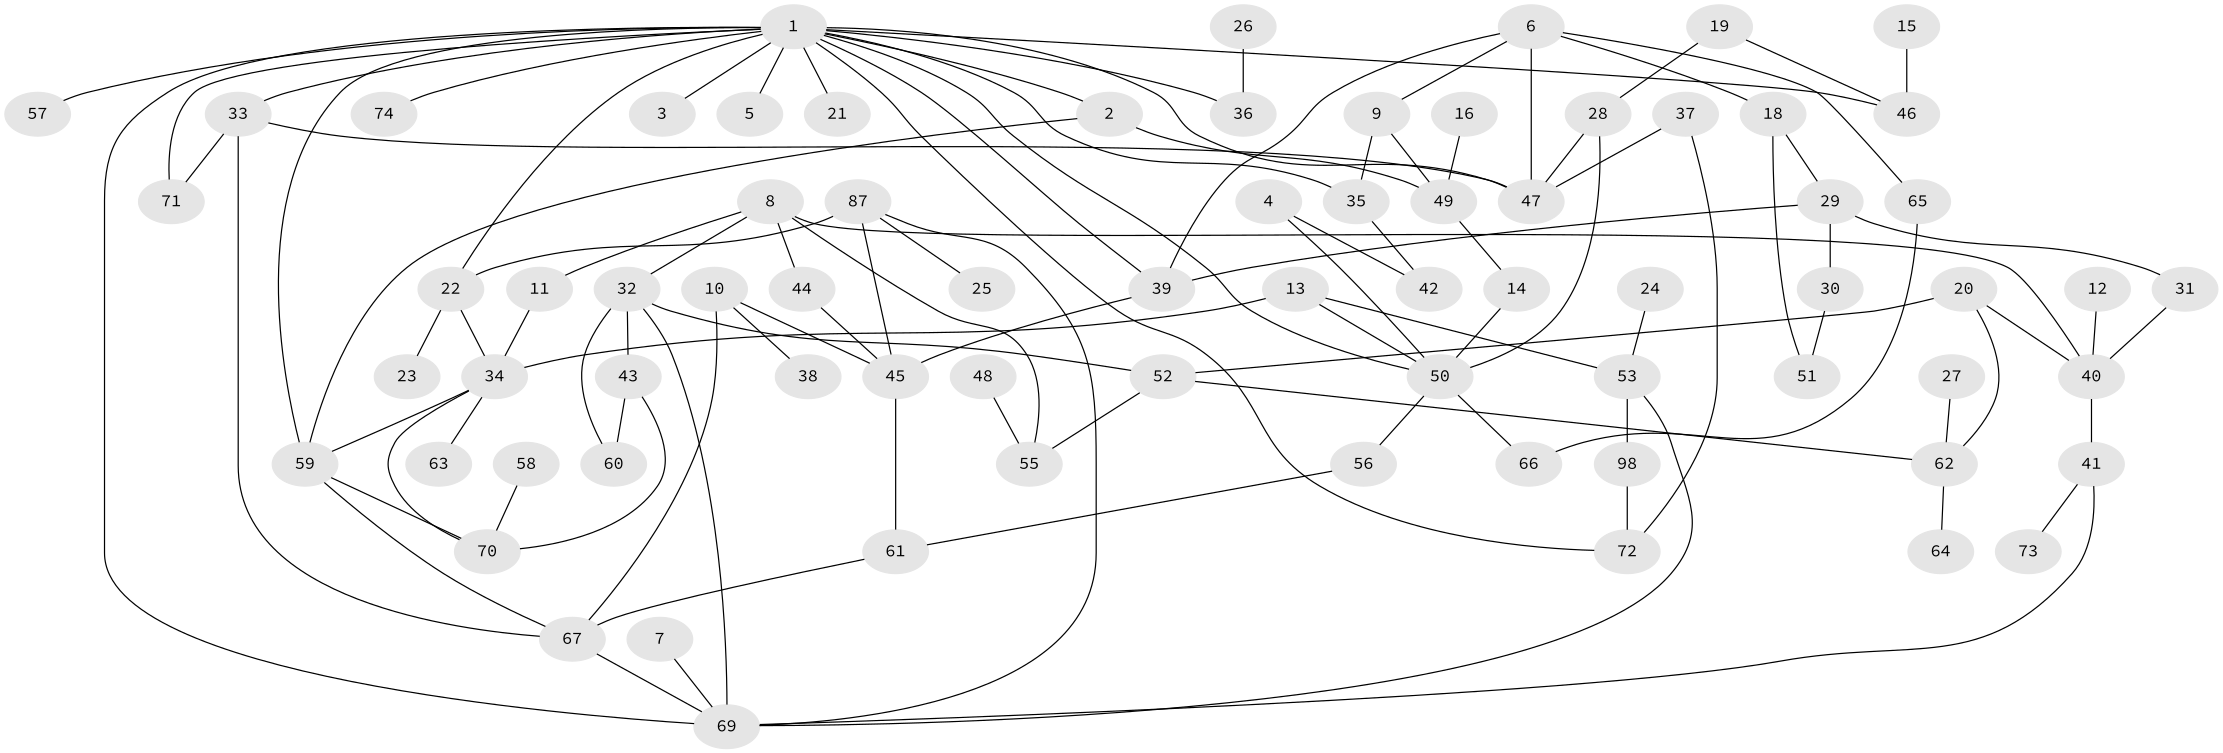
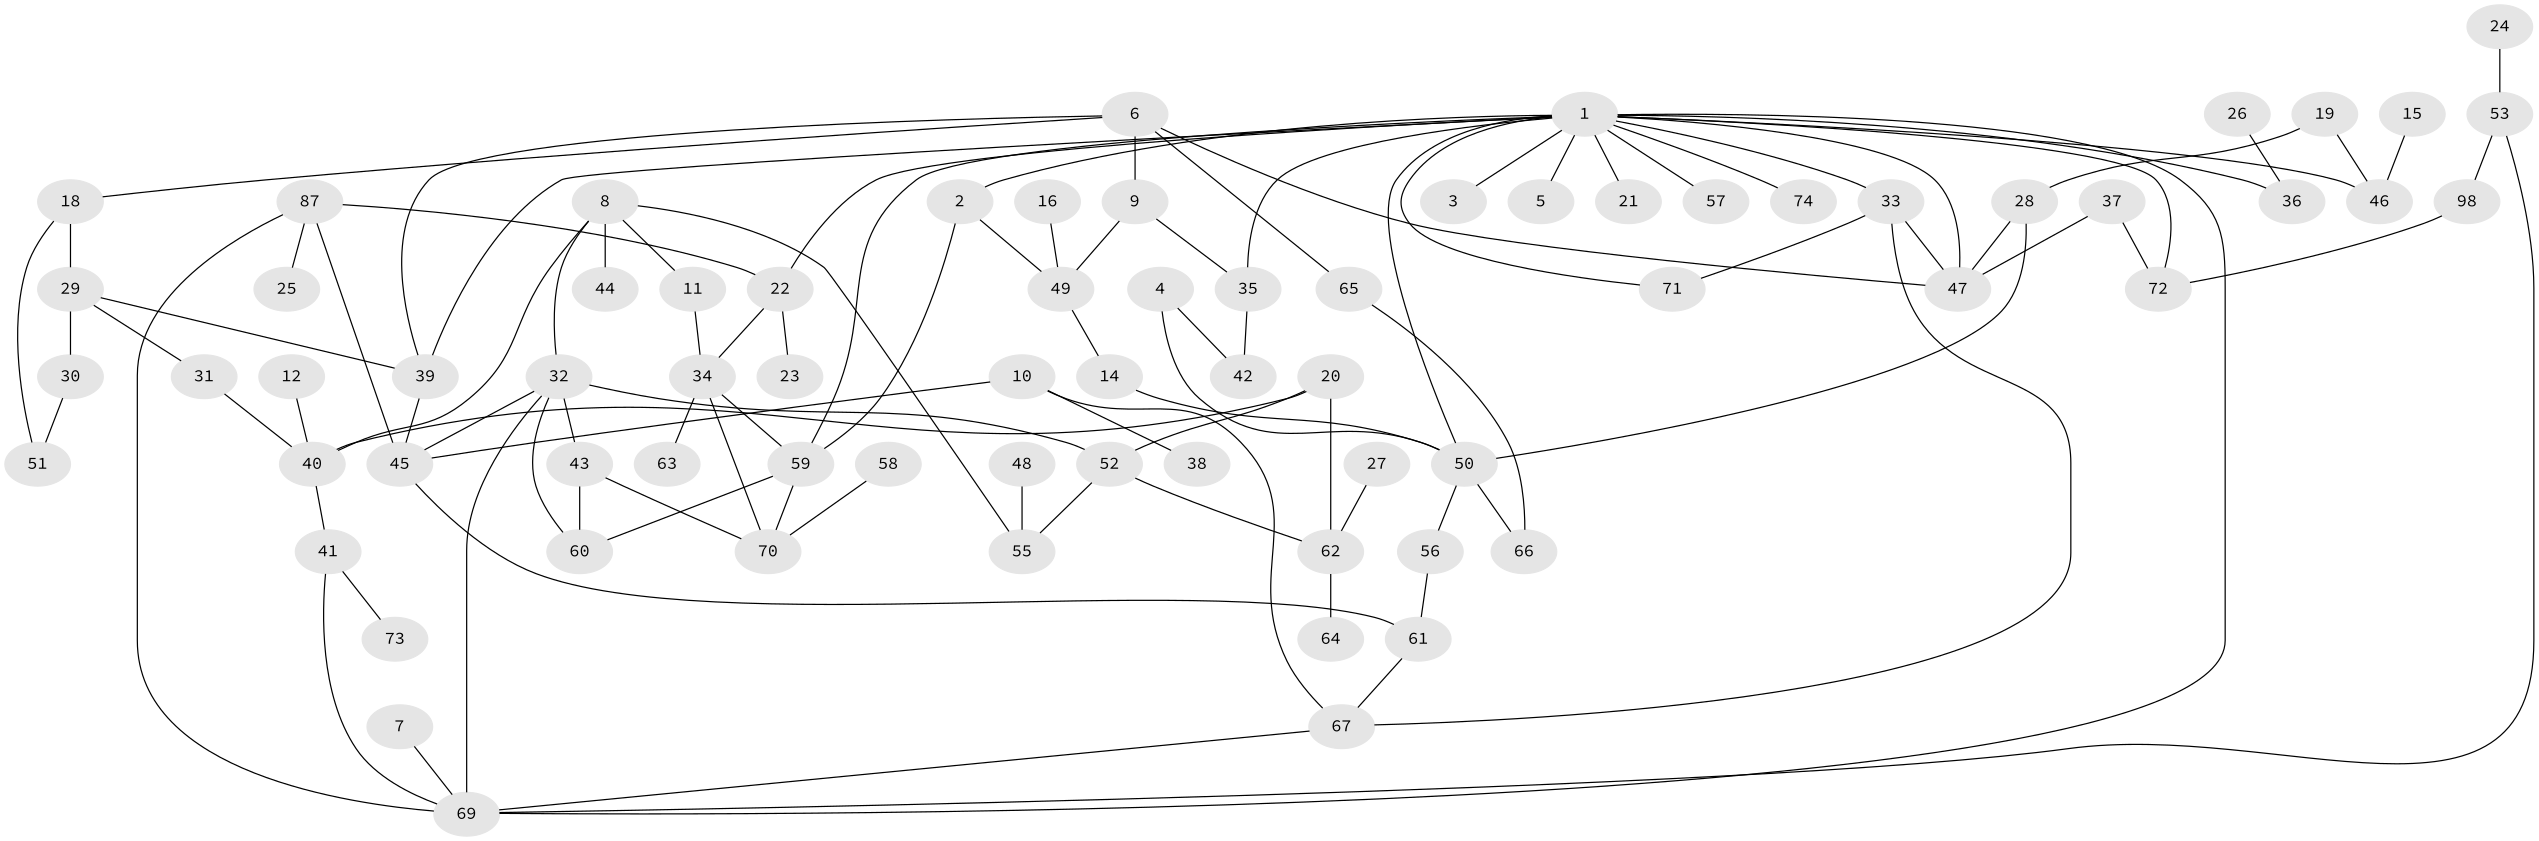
  graph {
    fontname="Source Code Pro"
    node [color=gray90 fontname="Source Code Pro" style=filled]
    edge [fontname="Source Code Pro" weight=1.0]
    1
    2
    3
    5
    21
    22
    33
    35
    36
    39
    46
    47
    50
    57
    59
    69
    71
    72
    74
    49
    34
    23
    67
    42
    45
    56
    66
    70
    14
    4
    61
    6
    9
    18
    65
    29
    51
    7
    8
    11
    32
    40
    44
    55
    52
    43
    60
    41
    10
    38
    63
    12
-   13
    53
    n55 [label=98]
    15
    16
    n58 [label=87]
    25
    30
    31
    19
    28
    20
    62
    64
    24
    26
    27
    37
    73
    48
    58
    1 -- 2
    1 -- 3
    1 -- 5
    1 -- 21
    1 -- 22
    1 -- 33
    1 -- 35
    1 -- 36
    1 -- 39
    1 -- 46
    1 -- 47
    1 -- 50
    1 -- 57
    1 -- 59
    1 -- 69
    1 -- 71
    1 -- 72
    1 -- 74
    2 -- 59
    2 -- 49
    22 -- 34
    22 -- 23
    33 -- 47
    33 -- 71
    33 -- 67
    35 -- 42
    39 -- 45
    50 -- 56
    50 -- 66
-   59 -- 67
+   59 -- 60
    59 -- 70
    49 -- 14
    34 -- 59
    34 -- 70
    34 -- 63
    67 -- 69
    45 -- 61
    56 -- 61
    14 -- 50
    4 -- 50
    4 -- 42
    61 -- 67
    6 -- 39
    6 -- 47
    6 -- 9
    6 -- 18
    6 -- 65
    9 -- 35
    9 -- 49
    18 -- 29
    18 -- 51
    65 -- 66
    29 -- 39
    29 -- 30
    29 -- 31
    7 -- 69
    8 -- 11
    8 -- 32
    8 -- 40
    8 -- 44
    8 -- 55
    11 -- 34
    32 -- 69
    32 -- 52
    32 -- 43
    32 -- 60
    40 -- 41
-   44 -- 45
+   32 -- 45
    52 -- 55
    52 -- 62
    43 -- 70
    43 -- 60
    41 -- 69
    41 -- 73
    10 -- 67
    10 -- 45
    10 -- 38
    12 -- 40
-   13 -- 50
-   13 -- 34
-   13 -- 53 [weight=2.0]
    53 -- 69
    53 -- n55
    n55 -- 72
    15 -- 46
    16 -- 49
    n58 -- 22
    n58 -- 69
    n58 -- 45
    n58 -- 25
    30 -- 51
    31 -- 40
    19 -- 46
    19 -- 28
    28 -- 47
    28 -- 50 [weight=2.0]
    20 -- 40
    20 -- 52
    20 -- 62
    62 -- 64
    24 -- 53
    26 -- 36
    27 -- 62
    37 -- 47
    37 -- 72
    48 -- 55
    58 -- 70
  }
